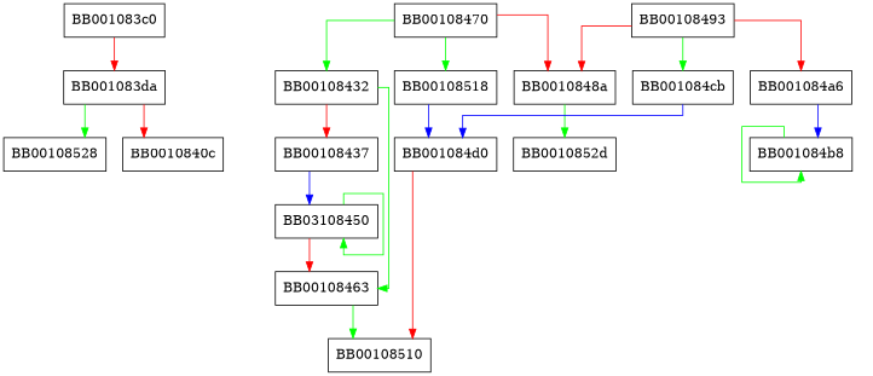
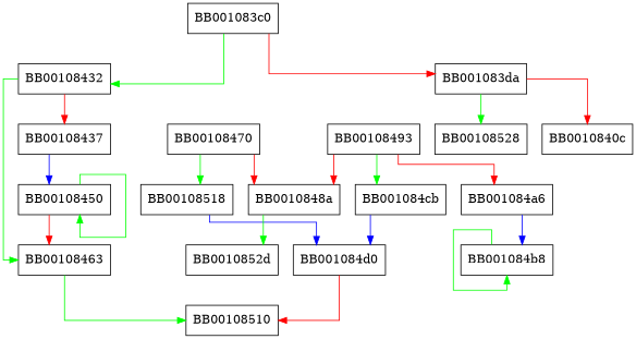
  digraph {
    fontname="DejaVu Serif"
    splines=ortho
    node [fontname="DejaVu Serif" shape=box]
    edge [color=green fontname="DejaVu Serif"]
    BB001083c0
    BB00108432
    BB001083da
    BB00108463
    BB00108437
    BB00108528
    BB0010840c
    BB00108510
-   BB00108450 [label=BB03108450]
+   BB00108450
    BB00108470
    BB00108518
    BB0010848a
    BB001084d0
    BB0010852d
    BB00108493
    BB001084cb
    BB001084a6
    BB001084b8
-   BB00108470 -> BB00108432
+   BB001083c0 -> BB00108432
    BB001083c0 -> BB001083da [color=red]
    BB00108432 -> BB00108463
    BB00108432 -> BB00108437 [color=red]
    BB001083da -> BB00108528
    BB001083da -> BB0010840c [color=red]
    BB00108463 -> BB00108510
    BB00108437 -> BB00108450 [color=blue]
    BB00108450 -> BB00108463 [color=red]
    BB00108450 -> BB00108450
    BB00108470 -> BB00108518
    BB00108470 -> BB0010848a [color=red]
    BB00108518 -> BB001084d0 [color=blue]
    BB0010848a -> BB0010852d
    BB001084d0 -> BB00108510 [color=red]
    BB00108493 -> BB0010848a [color=red]
    BB00108493 -> BB001084cb
    BB00108493 -> BB001084a6 [color=red]
    BB001084cb -> BB001084d0 [color=blue]
    BB001084a6 -> BB001084b8 [color=blue]
    BB001084b8 -> BB001084b8
  }
